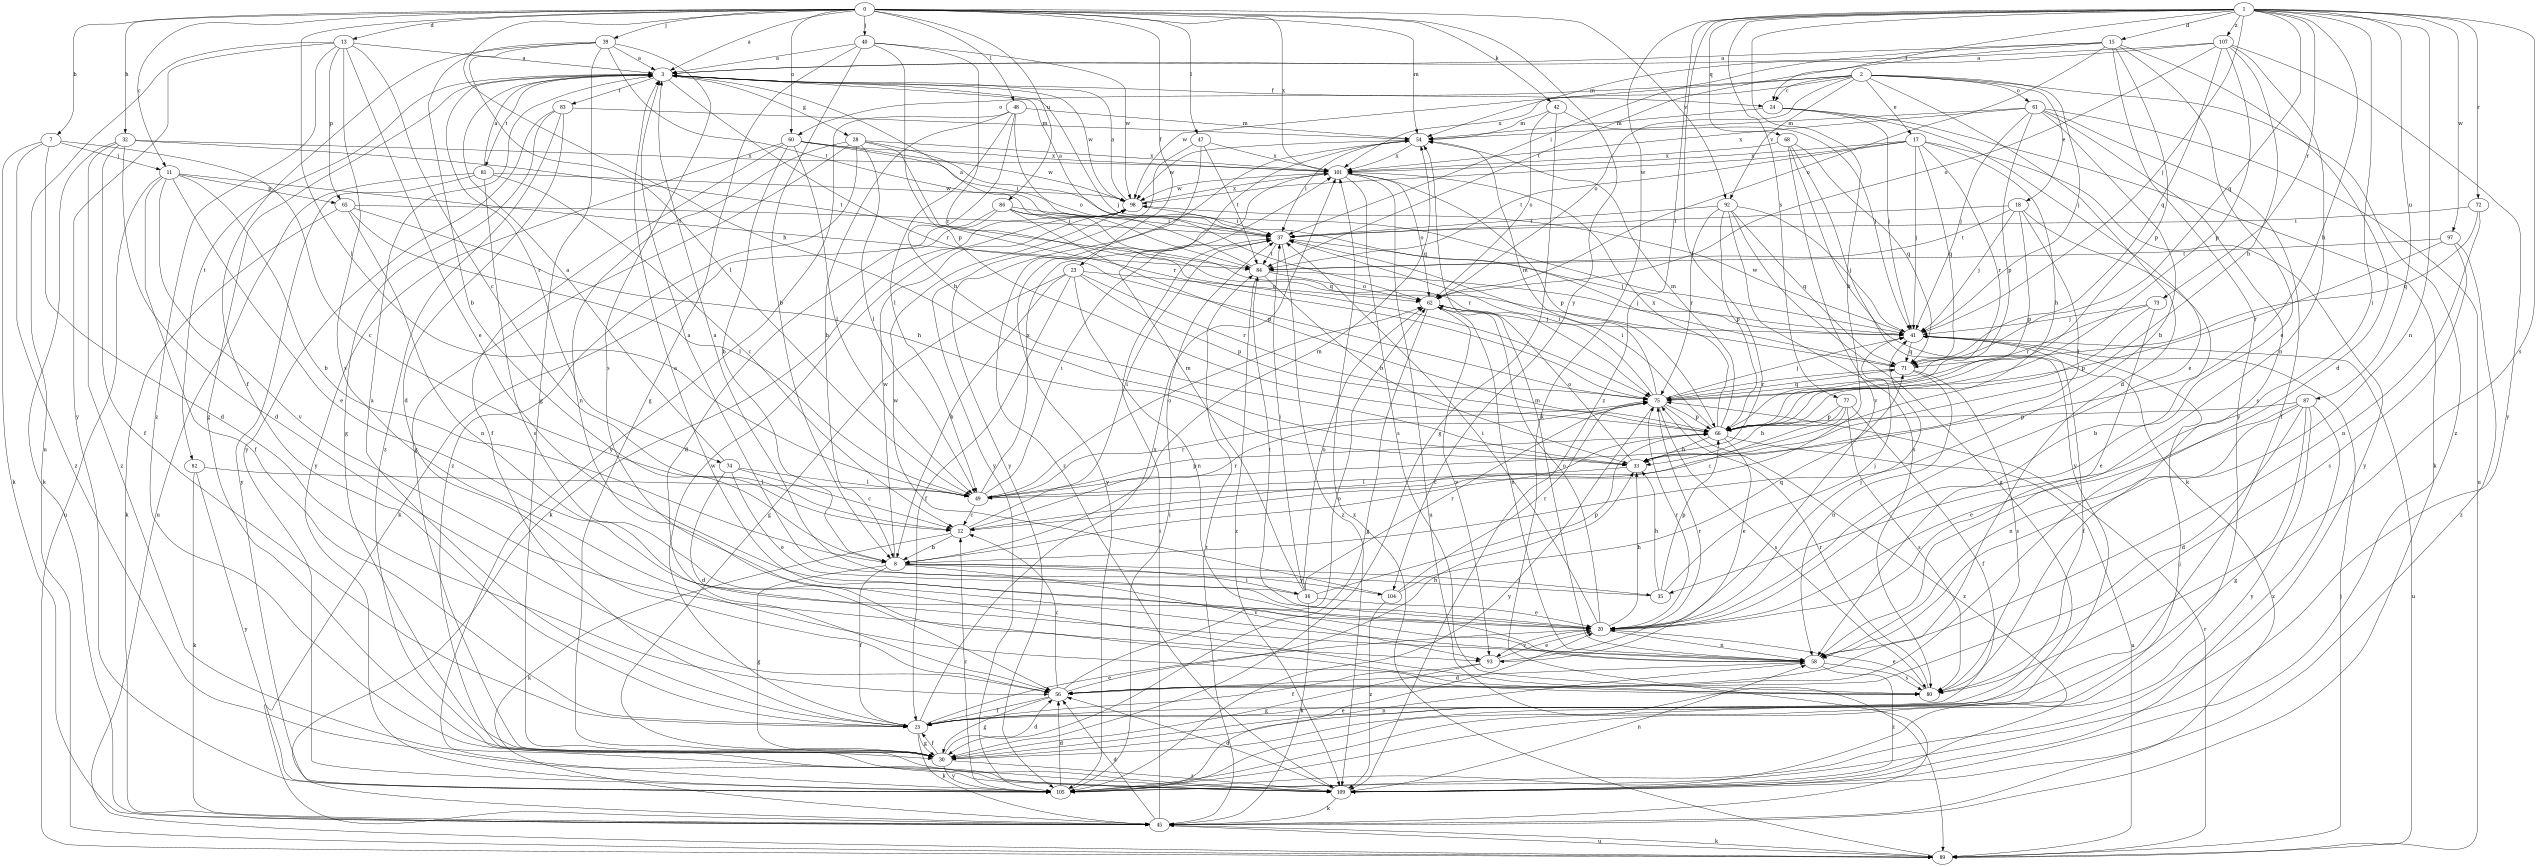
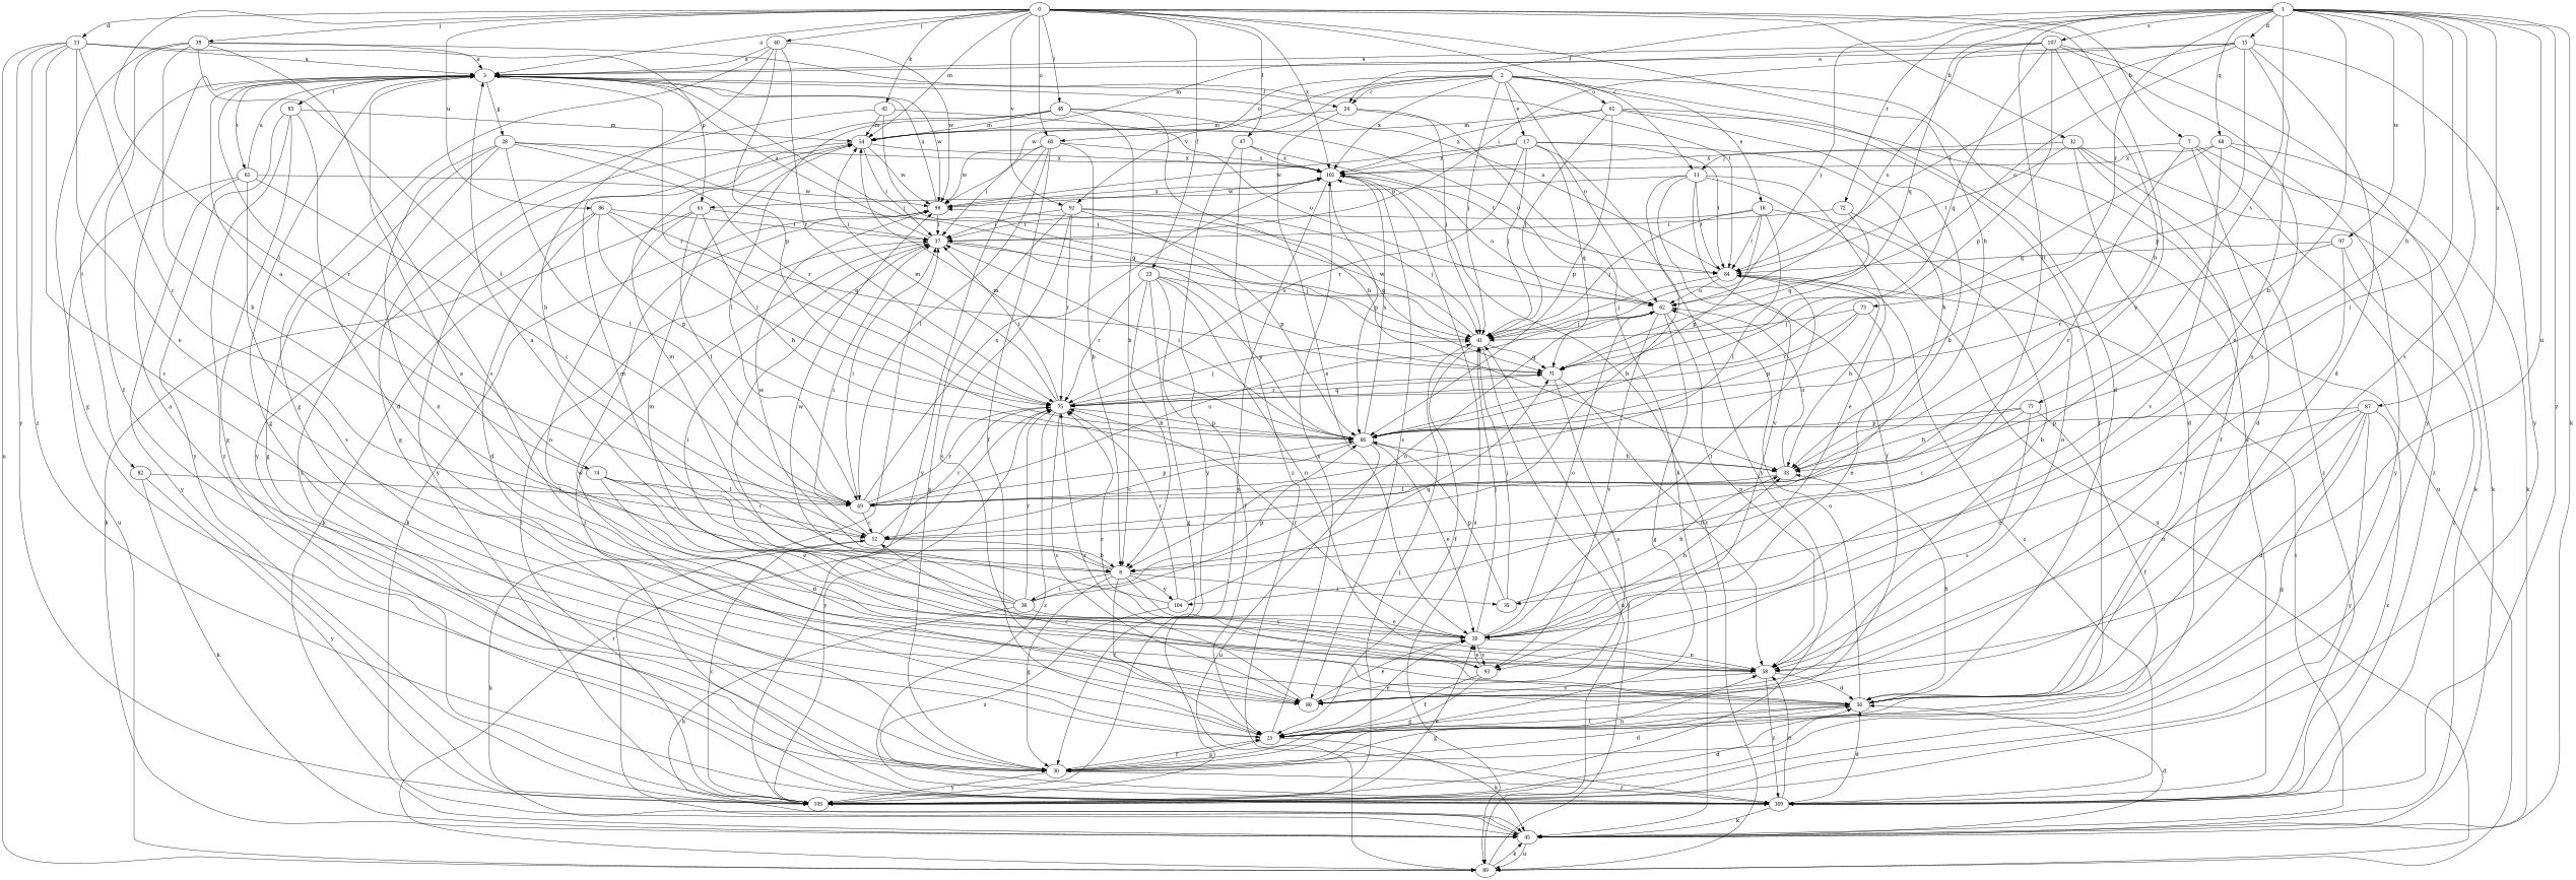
  strict digraph {
    fontname="Noto Serif"
    node [fontname="Noto Serif"]
    edge [fontname="Noto Serif"]
    0
    3
    7
    11
    13
    23
    32
    33
    39
    40
    42
    47
    48
    49
    54
    60
    86
    92
    101
    104
    24
    41
    98
    28
    30
    74
    75
    81
    82
    83
    45
    109
    n33 [label=56]
    12
    8
    25
    93
    20
    65
    84
    89
    80
    105
    58
    62
    66
    37
    71
    1
    15
    35
    68
    72
    73
    77
    87
    97
    107
    36
    2
    17
    18
    61
    0 -> 3 [label=a]
    0 -> 7 [label=b]
    0 -> 11 [label=c]
    0 -> 13 [label=d]
    0 -> 23 [label=f]
    0 -> 32 [label=h]
    0 -> 33 [label=h]
    0 -> 39 [label=j]
    0 -> 40 [label=j]
    0 -> 42 [label=k]
    0 -> 47 [label=l]
    0 -> 48 [label=l]
    0 -> 49 [label=l]
    0 -> 54 [label=m]
    0 -> 60 [label=o]
    0 -> 86 [label=u]
    0 -> 92 [label=v]
    0 -> 101 [label=x]
    0 -> 104 [label=y]
    3 -> 24 [label=f]
    3 -> 41 [label=j]
    3 -> 98 [label=w]
    3 -> 28 [label=g]
    3 -> 30 [label=g]
    3 -> 74 [label=r]
    3 -> 75 [label=r]
    3 -> 81 [label=t]
    3 -> 82 [label=t]
    3 -> 83 [label=t]
    7 -> 11 [label=j]
    7 -> 45 [label=k]
    7 -> 109 [label=z]
    7 -> n33 [label=d]
    7 -> 12 [label=c]
    11 -> 8 [label=b]
    11 -> 25 [label=f]
    11 -> 93 [label=v]
    11 -> 20 [label=e]
    11 -> 65 [label=p]
    11 -> 84 [label=t]
    11 -> 89 [label=u]
    13 -> 3 [label=a]
    13 -> 109 [label=z]
    13 -> 12 [label=c]
    13 -> 20 [label=e]
    13 -> 65 [label=p]
    13 -> 89 [label=u]
    13 -> 80 [label=s]
    13 -> 105 [label=y]
    23 -> 30 [label=g]
    23 -> 75 [label=r]
    23 -> 8 [label=b]
    23 -> 25 [label=f]
    23 -> 58 [label=n]
    23 -> 62 [label=o]
    23 -> 66 [label=p]
    32 -> 101 [label=x]
    32 -> 45 [label=k]
    32 -> 109 [label=z]
    32 -> n33 [label=d]
    32 -> 25 [label=f]
    32 -> 84 [label=t]
    33 -> 49 [label=l]
    33 -> 62 [label=o]
    39 -> 3 [label=a]
    39 -> 49 [label=l]
    39 -> 30 [label=g]
    39 -> 8 [label=b]
    39 -> 25 [label=f]
    39 -> 84 [label=t]
    39 -> 80 [label=s]
    40 -> 3 [label=a]
    40 -> 98 [label=w]
    40 -> 30 [label=g]
    40 -> 75 [label=r]
    40 -> 8 [label=b]
    40 -> 66 [label=p]
    42 -> 54 [label=m]
    42 -> 41 [label=j]
    42 -> 30 [label=g]
    42 -> 62 [label=o]
    47 -> 101 [label=x]
    47 -> 109 [label=z]
    47 -> 84 [label=t]
    47 -> 105 [label=y]
    48 -> 33 [label=h]
    48 -> 49 [label=l]
    48 -> 54 [label=m]
    48 -> 8 [label=b]
    48 -> 105 [label=y]
    48 -> 62 [label=o]
    49 -> 101 [label=x]
    49 -> 75 [label=r]
    49 -> 12 [label=c]
    49 -> 62 [label=o]
    49 -> 66 [label=p]
    49 -> 37 [label=i]
    54 -> 101 [label=x]
    54 -> 98 [label=w]
    54 -> 105 [label=y]
    54 -> 37 [label=i]
    60 -> 49 [label=l]
    60 -> 101 [label=x]
    60 -> 98 [label=w]
    60 -> 8 [label=b]
    60 -> 25 [label=f]
    60 -> 105 [label=y]
    60 -> 37 [label=i]
    86 -> 75 [label=r]
    86 -> 45 [label=k]
    86 -> n33 [label=d]
    86 -> 66 [label=p]
    86 -> 37 [label=i]
    86 -> 71 [label=q]
    92 -> 41 [label=j]
    92 -> 30 [label=g]
    92 -> 75 [label=r]
    92 -> 80 [label=s]
    92 -> 66 [label=p]
    92 -> 37 [label=i]
    92 -> 71 [label=q]
    101 -> 98 [label=w]
    101 -> 89 [label=u]
    101 -> 80 [label=s]
    101 -> 105 [label=y]
    101 -> 62 [label=o]
    101 -> 66 [label=p]
    104 -> 98 [label=w]
    104 -> 75 [label=r]
    104 -> 109 [label=z]
    104 -> 71 [label=q]
    24 -> 54 [label=m]
    24 -> 41 [label=j]
    24 -> 45 [label=k]
    24 -> 20 [label=e]
    41 -> 98 [label=w]
    41 -> 25 [label=f]
    41 -> 89 [label=u]
    41 -> 71 [label=q]
    98 -> 3 [label=a]
    98 -> 101 [label=x]
    98 -> 45 [label=k]
    98 -> 37 [label=i]
    28 -> 49 [label=l]
    28 -> 101 [label=x]
    28 -> 30 [label=g]
    28 -> 75 [label=r]
    28 -> 109 [label=z]
    28 -> 58 [label=n]
    28 -> 71 [label=q]
    30 -> 109 [label=z]
    30 -> n33 [label=d]
    30 -> 25 [label=f]
    30 -> 105 [label=y]
    30 -> 58 [label=n]
    74 -> 3 [label=a]
    74 -> 49 [label=l]
    74 -> n33 [label=d]
    74 -> 12 [label=c]
    74 -> 20 [label=e]
    75 -> 54 [label=m]
    75 -> 41 [label=j]
    75 -> 109 [label=z]
    75 -> 80 [label=s]
    75 -> 105 [label=y]
    75 -> 66 [label=p]
    75 -> 37 [label=i]
    75 -> 71 [label=q]
    81 -> 3 [label=a]
    81 -> 98 [label=w]
    81 -> 12 [label=c]
    81 -> 89 [label=u]
    81 -> 80 [label=s]
    81 -> 105 [label=y]
    82 -> 49 [label=l]
    82 -> 45 [label=k]
    82 -> 105 [label=y]
    83 -> 54 [label=m]
    83 -> 30 [label=g]
    83 -> 109 [label=z]
    83 -> n33 [label=d]
    83 -> 105 [label=y]
    45 -> n33 [label=d]
    45 -> 84 [label=t]
    45 -> 89 [label=u]
    45 -> 37 [label=i]
    109 -> 45 [label=k]
    109 -> n33 [label=d]
    109 -> 58 [label=n]
    n33 -> 33 [label=h]
    n33 -> 30 [label=g]
    n33 -> 12 [label=c]
    n33 -> 25 [label=f]
    n33 -> 62 [label=o]
    12 -> 75 [label=r]
    12 -> 45 [label=k]
    12 -> 8 [label=b]
    12 -> 37 [label=i]
    8 -> 54 [label=m]
    8 -> 104 [label=y]
    8 -> 98 [label=w]
    8 -> 30 [label=g]
    8 -> 25 [label=f]
    8 -> 93 [label=v]
    8 -> 35 [label=i]
    8 -> 36 [label=i]
    25 -> 3 [label=a]
    25 -> 101 [label=x]
    25 -> 98 [label=w]
    25 -> 30 [label=g]
    25 -> 45 [label=k]
    25 -> 20 [label=e]
    93 -> 30 [label=g]
    93 -> 75 [label=r]
    93 -> 25 [label=f]
    93 -> 20 [label=e]
    20 -> 33 [label=h]
    20 -> 41 [label=j]
    20 -> 75 [label=r]
    20 -> 93 [label=v]
    20 -> 84 [label=t]
    20 -> 58 [label=n]
    20 -> 62 [label=o]
    20 -> 37 [label=i]
    65 -> 33 [label=h]
    65 -> 49 [label=l]
    65 -> 45 [label=k]
    65 -> 58 [label=n]
    65 -> 37 [label=i]
    84 -> 3 [label=a]
    84 -> 33 [label=h]
    84 -> 41 [label=j]
    84 -> 109 [label=z]
    84 -> 62 [label=o]
    89 -> 101 [label=x]
    89 -> 41 [label=j]
    89 -> 75 [label=r]
    89 -> 45 [label=k]
    80 -> 75 [label=r]
    80 -> 20 [label=e]
    105 -> 41 [label=j]
    105 -> n33 [label=d]
    105 -> 12 [label=c]
    105 -> 20 [label=e]
    105 -> 37 [label=i]
    58 -> 3 [label=a]
    58 -> 54 [label=m]
    58 -> 109 [label=z]
    58 -> n33 [label=d]
    58 -> 80 [label=s]
    62 -> 41 [label=j]
    62 -> 30 [label=g]
    62 -> 93 [label=v]
    62 -> 58 [label=n]
    66 -> 33 [label=h]
    66 -> 54 [label=m]
    66 -> 101 [label=x]
    66 -> 12 [label=c]
    66 -> 20 [label=e]
    66 -> 89 [label=u]
    66 -> 37 [label=i]
    37 -> 3 [label=a]
    37 -> 41 [label=j]
    37 -> 109 [label=z]
    37 -> 84 [label=t]
    71 -> 75 [label=r]
    71 -> 80 [label=s]
    71 -> 58 [label=n]
    1 -> 33 [label=h]
    1 -> 49 [label=l]
    1 -> 24 [label=f]
    1 -> 41 [label=j]
    1 -> 45 [label=k]
    1 -> 109 [label=z]
    1 -> 8 [label=b]
    1 -> 80 [label=s]
    1 -> 58 [label=n]
    1 -> 71 [label=q]
    1 -> 15 [label=d]
    1 -> 35 [label=i]
    1 -> 68 [label=q]
    1 -> 72 [label=r]
    1 -> 73 [label=r]
    1 -> 77 [label=s]
    1 -> 87 [label=u]
    1 -> 97 [label=w]
    1 -> 107 [label=z]
    15 -> 3 [label=a]
    15 -> n33 [label=d]
    15 -> 20 [label=e]
    15 -> 84 [label=t]
    15 -> 105 [label=y]
    15 -> 62 [label=o]
    15 -> 66 [label=p]
    15 -> 37 [label=i]
-   35 -> 3 [label=a]
    35 -> 33 [label=h]
    35 -> 41 [label=j]
    35 -> 66 [label=p]
    68 -> 101 [label=x]
    68 -> 45 [label=k]
    68 -> 93 [label=v]
    68 -> 105 [label=y]
    68 -> 71 [label=q]
    72 -> 58 [label=n]
    72 -> 37 [label=i]
    72 -> 71 [label=q]
    73 -> 41 [label=j]
    73 -> 75 [label=r]
    73 -> 20 [label=e]
    73 -> 66 [label=p]
    77 -> 33 [label=h]
    77 -> 12 [label=c]
    77 -> 25 [label=f]
    77 -> 80 [label=s]
    77 -> 66 [label=p]
    87 -> 30 [label=g]
    87 -> 109 [label=z]
    87 -> n33 [label=d]
    87 -> 20 [label=e]
    87 -> 105 [label=y]
    87 -> 58 [label=n]
    87 -> 66 [label=p]
    97 -> 75 [label=r]
    97 -> 109 [label=z]
    97 -> 84 [label=t]
    97 -> 80 [label=s]
    107 -> 3 [label=a]
    107 -> 33 [label=h]
    107 -> 54 [label=m]
    107 -> 105 [label=y]
    107 -> 58 [label=n]
    107 -> 62 [label=o]
    107 -> 66 [label=p]
    107 -> 71 [label=q]
    36 -> 3 [label=a]
    36 -> 54 [label=m]
    36 -> 75 [label=r]
    36 -> 45 [label=k]
    36 -> 20 [label=e]
    36 -> 62 [label=o]
    36 -> 66 [label=p]
    36 -> 37 [label=i]
    2 -> 60 [label=o]
    2 -> 92 [label=v]
    2 -> 101 [label=x]
    2 -> 24 [label=c]
    2 -> 41 [label=j]
    2 -> 98 [label=w]
    2 -> 109 [label=z]
    2 -> n33 [label=d]
    2 -> 62 [label=o]
    2 -> 17 [label=e]
    2 -> 18 [label=e]
    2 -> 61 [label=o]
    17 -> 33 [label=h]
    17 -> 101 [label=x]
    17 -> 41 [label=j]
    17 -> 98 [label=w]
    17 -> 75 [label=r]
    17 -> 84 [label=t]
    17 -> 105 [label=y]
    17 -> 71 [label=q]
    18 -> 49 [label=l]
    18 -> 41 [label=j]
    18 -> 84 [label=t]
    18 -> 58 [label=b]
    18 -> 66 [label=p]
    18 -> 37 [label=i]
    61 -> 54 [label=m]
    61 -> 101 [label=x]
    61 -> 41 [label=j]
    61 -> 8 [label=b]
    61 -> 25 [label=f]
    61 -> 89 [label=u]
-   61 -> 80 [label=s]
    61 -> 66 [label=p]
  }
